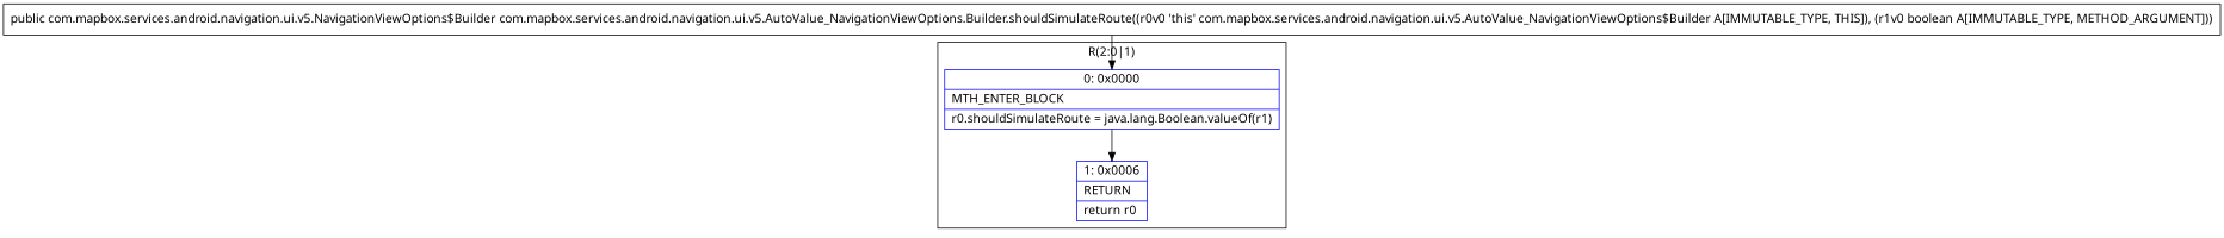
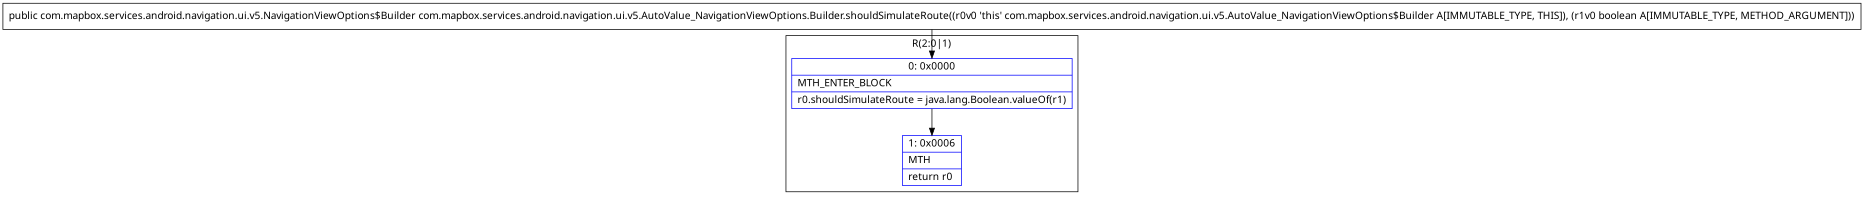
  digraph {
    fontname="Noto Sans"
    node [color=blue shape=record fontname="Noto Sans"]
    edge [fontname="Noto Sans"]
    n1 [label="{0\:\ 0x0000|MTH_ENTER_BLOCK\l|r0.shouldSimulateRoute = java.lang.Boolean.valueOf(r1)\l}"]
-   n2 [label="{1\:\ 0x0006|RETURN\l|return r0\l}"]
+   n2 [label="{1\:\ 0x0006|MTH\l|return r0\l}"]
    n3 [label="{public com.mapbox.services.android.navigation.ui.v5.NavigationViewOptions$Builder com.mapbox.services.android.navigation.ui.v5.AutoValue_NavigationViewOptions.Builder.shouldSimulateRoute((r0v0 'this' com.mapbox.services.android.navigation.ui.v5.AutoValue_NavigationViewOptions$Builder A[IMMUTABLE_TYPE, THIS]), (r1v0 boolean A[IMMUTABLE_TYPE, METHOD_ARGUMENT])) }" color=""]
    subgraph cluster_1 {
      label="R(2:0|1)"
      n1
      n2
    }
    n1 -> n2
    n3 -> n1
  }
